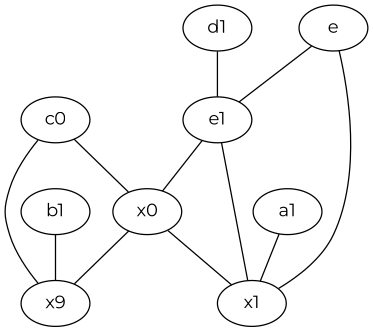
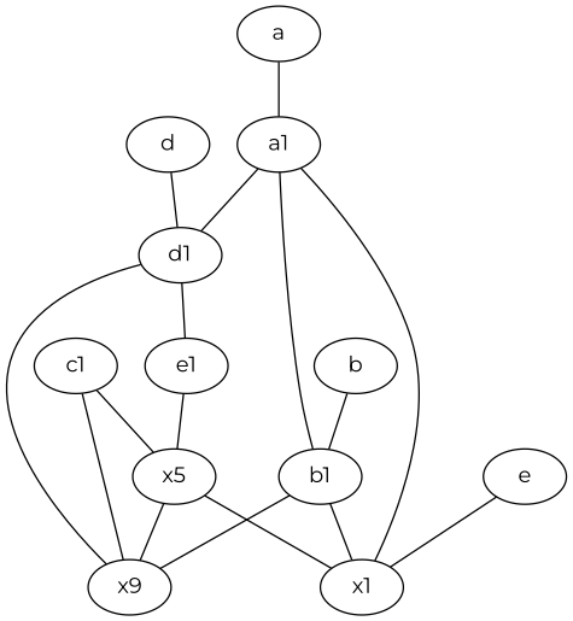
  graph {
    fontname=Montserrat
    node [fontname=Montserrat labelfontsize=50]
    edge [fontname=Montserrat]
    d1
    e1
    n3 [label=x9]
-   x0
+   x0 [label=x5]
    x1
-   c1 [label=c0]
+   c1
    a1
    b1
    e
+   d
+   b
+   a
    d1 -- e1
+   d1 -- n3
    e1 -- x0
    x0 -- n3
    x0 -- x1
    c1 -- n3
    c1 -- x0
+   a1 -- d1
    a1 -- x1
+   a1 -- b1
    b1 -- n3
-   e1 -- x1
-   e -- e1
+   b1 -- x1
    e -- x1
+   d -- d1
+   b -- b1
+   a -- a1
  }
